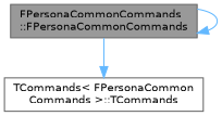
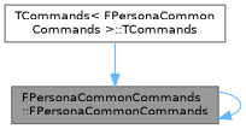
  digraph {
    rankdir=TB
    node [fontname=Helvetica fontsize=10 shape=box style=filled]
    edge [color=steelblue1 fontname=Helvetica fontsize=10 labelfontname=Helvetica labelfontsize=10 style=solid]
    n1 [color=gray40 fillcolor=grey60 fontcolor=black height=0.2 label="FPersonaCommonCommands\l::FPersonaCommonCommands" width=0.4]
    n2 [color=grey40 fillcolor=white height=0.2 label="TCommands\< FPersonaCommon\lCommands \>::TCommands" width=0.4]
    n1 -> n1
-   n1 -> n2
+   n2 -> n1
  }
